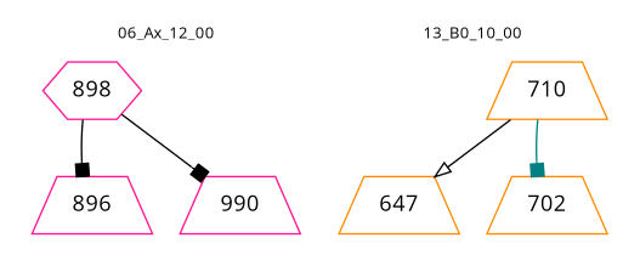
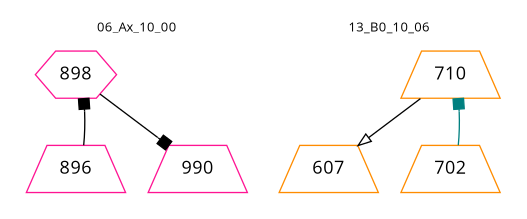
  digraph {
    fontname="Open Sans"
    node [color=deeppink fontname="Open Sans" shape=trapezium]
    edge [arrowhead=box color=black fontname="Open Sans"]
    n1 [label=898 shape=hexagon]
    n2 [label=896]
    n3 [label=990]
    n4 [color=darkorange label=710]
-   n5 [color=darkorange label=647]
+   n5 [color=darkorange label=607]
    n6 [color=darkorange label=702]
    subgraph cluster_1 {
      color=white
      fontsize=10
-     label="06_Ax_12_00"
+     label="06_Ax_10_00"
      n1
      n2
      n3
    }
    subgraph cluster_2 {
      color=white
      fontsize=10
-     label="13_B0_10_00"
+     label="13_B0_10_06"
      n4
      n5
      n6
    }
-   n1 -> n2
+   n2 -> n1
    n1 -> n3
    n4 -> n5 [arrowhead=onormal]
-   n4 -> n6 [color=teal]
+   n6 -> n4 [color=teal]
  }
